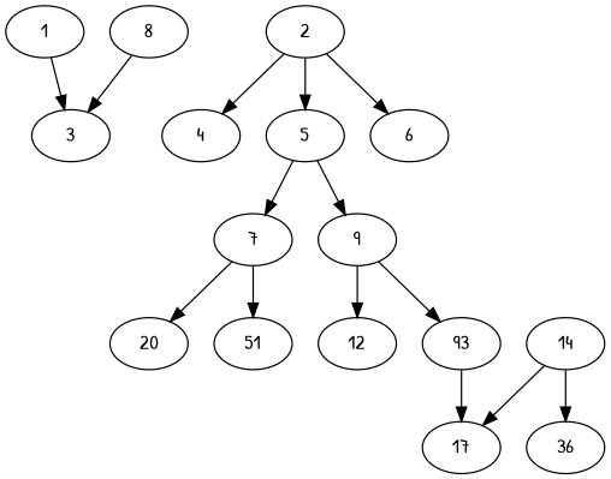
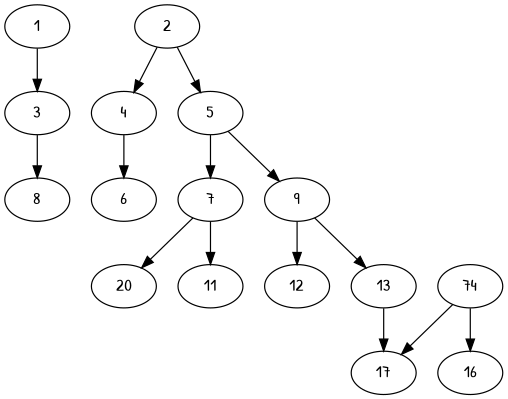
  digraph {
    fontname="Patrick Hand"
    node [alpha=0.14 fontname="Patrick Hand"]
    edge [fontname="Patrick Hand"]
    1 [alpha=0.16 expect_size=20697754704939]
    3 [expect_size=2320775479314874368]
    8 [alpha=0.17 expect_size=215418821845884]
    2 [expect_size=576460752303423488]
    4 [alpha=0.19 expect_size=1498572776007532544]
    5 [alpha=0.13 expect_size=171805941744795648]
    6 [alpha=0.10 expect_size=2409665783921781]
    7 [alpha=0.04 expect_size=588363699576635392]
    9 [alpha=0.07 expect_size=3705703830302752768]
    n10 [expect_size=3877621692989702144 label=20]
-   11 [expect_size=7543354581565 label=51]
+   11 [expect_size=7543354581565]
    12 [alpha=0.16 expect_size=286163456074161]
-   13 [alpha=0.02 expect_size=17609581891492690 label=93]
+   13 [alpha=0.02 expect_size=17609581891492690]
    17 [alpha=0.10 expect_size=1008823878652264448]
-   14 [alpha=0.09 expect_size=12142515568552244]
-   16 [alpha=0.16 expect_size=499061500676789 label=36]
+   14 [alpha=0.09 expect_size=12142515568552244 label=74]
+   16 [alpha=0.16 expect_size=499061500676789]
    1 -> 3
-   8 -> 3
+   3 -> 8
    2 -> 4
    2 -> 5
-   2 -> 6
+   4 -> 6
    5 -> 7
    5 -> 9
    7 -> n10
    7 -> 11
    9 -> 12
    9 -> 13
    13 -> 17
    14 -> 17
    14 -> 16
  }
